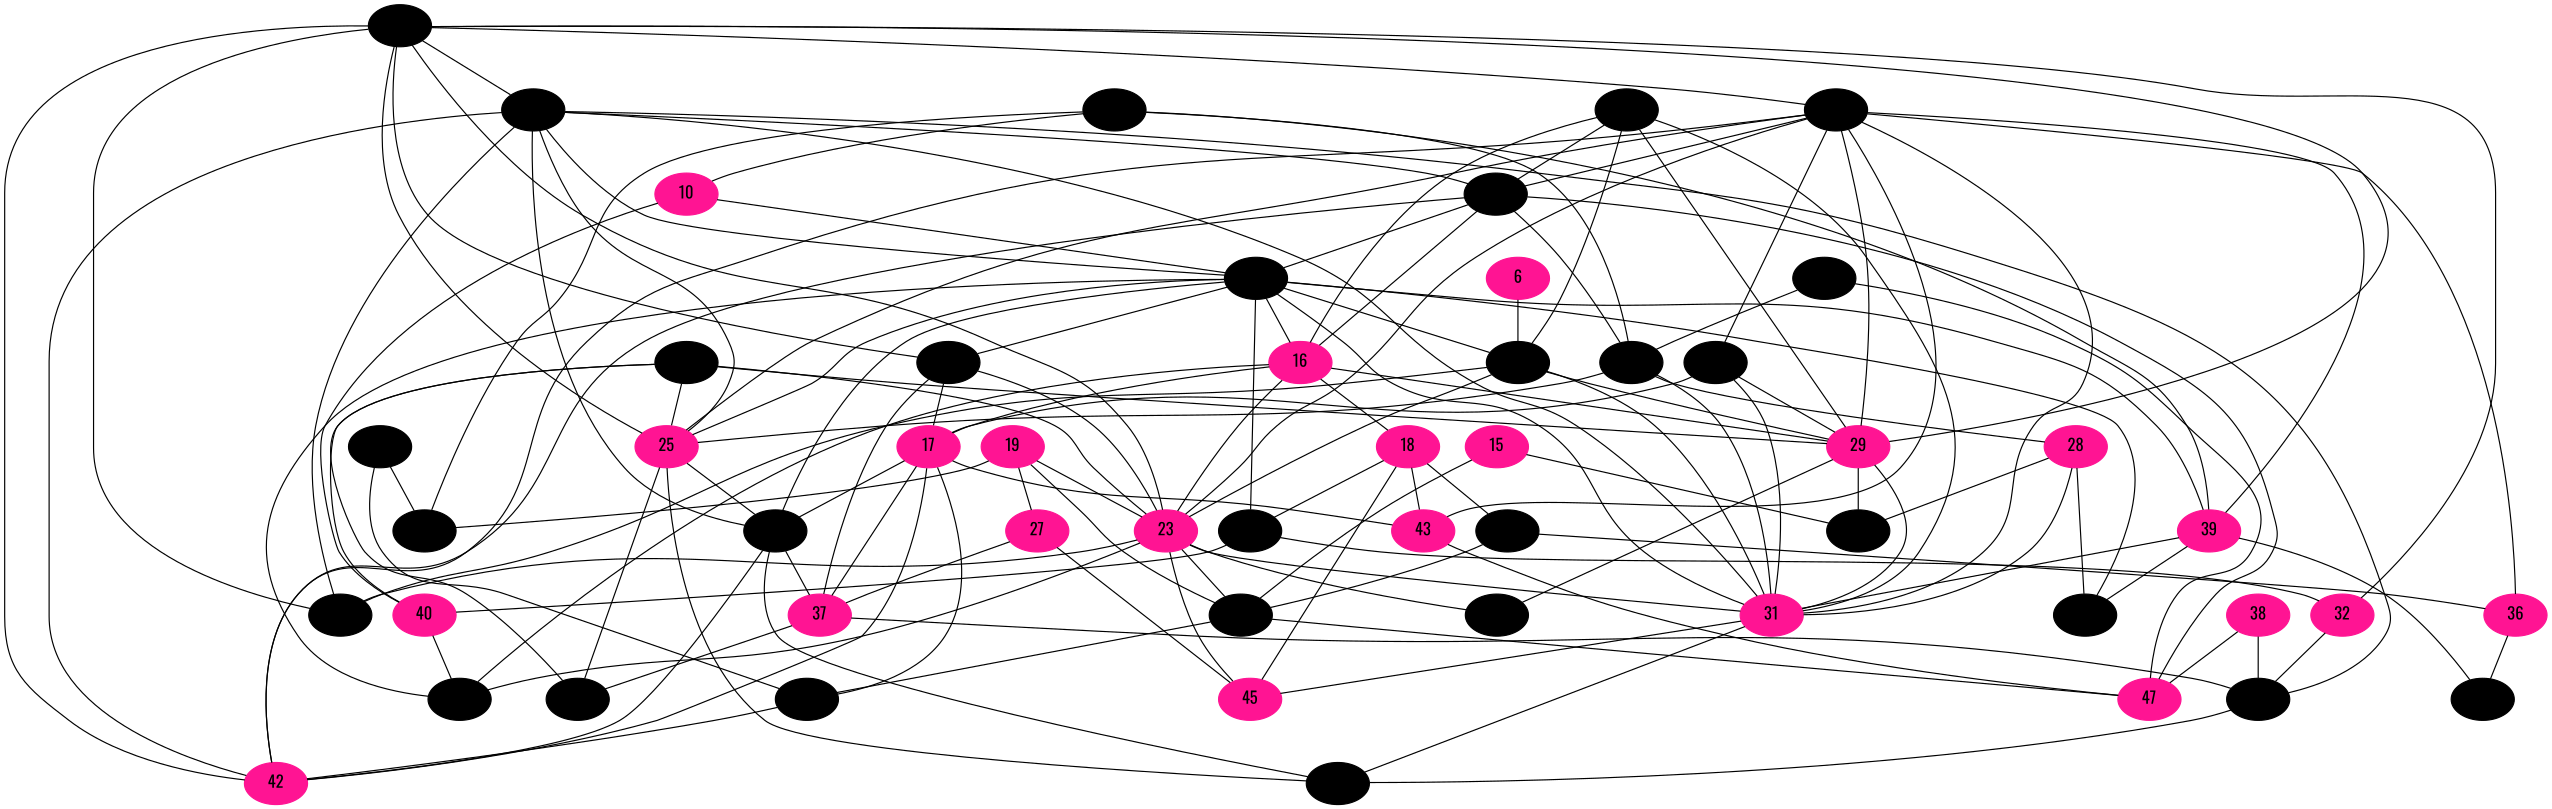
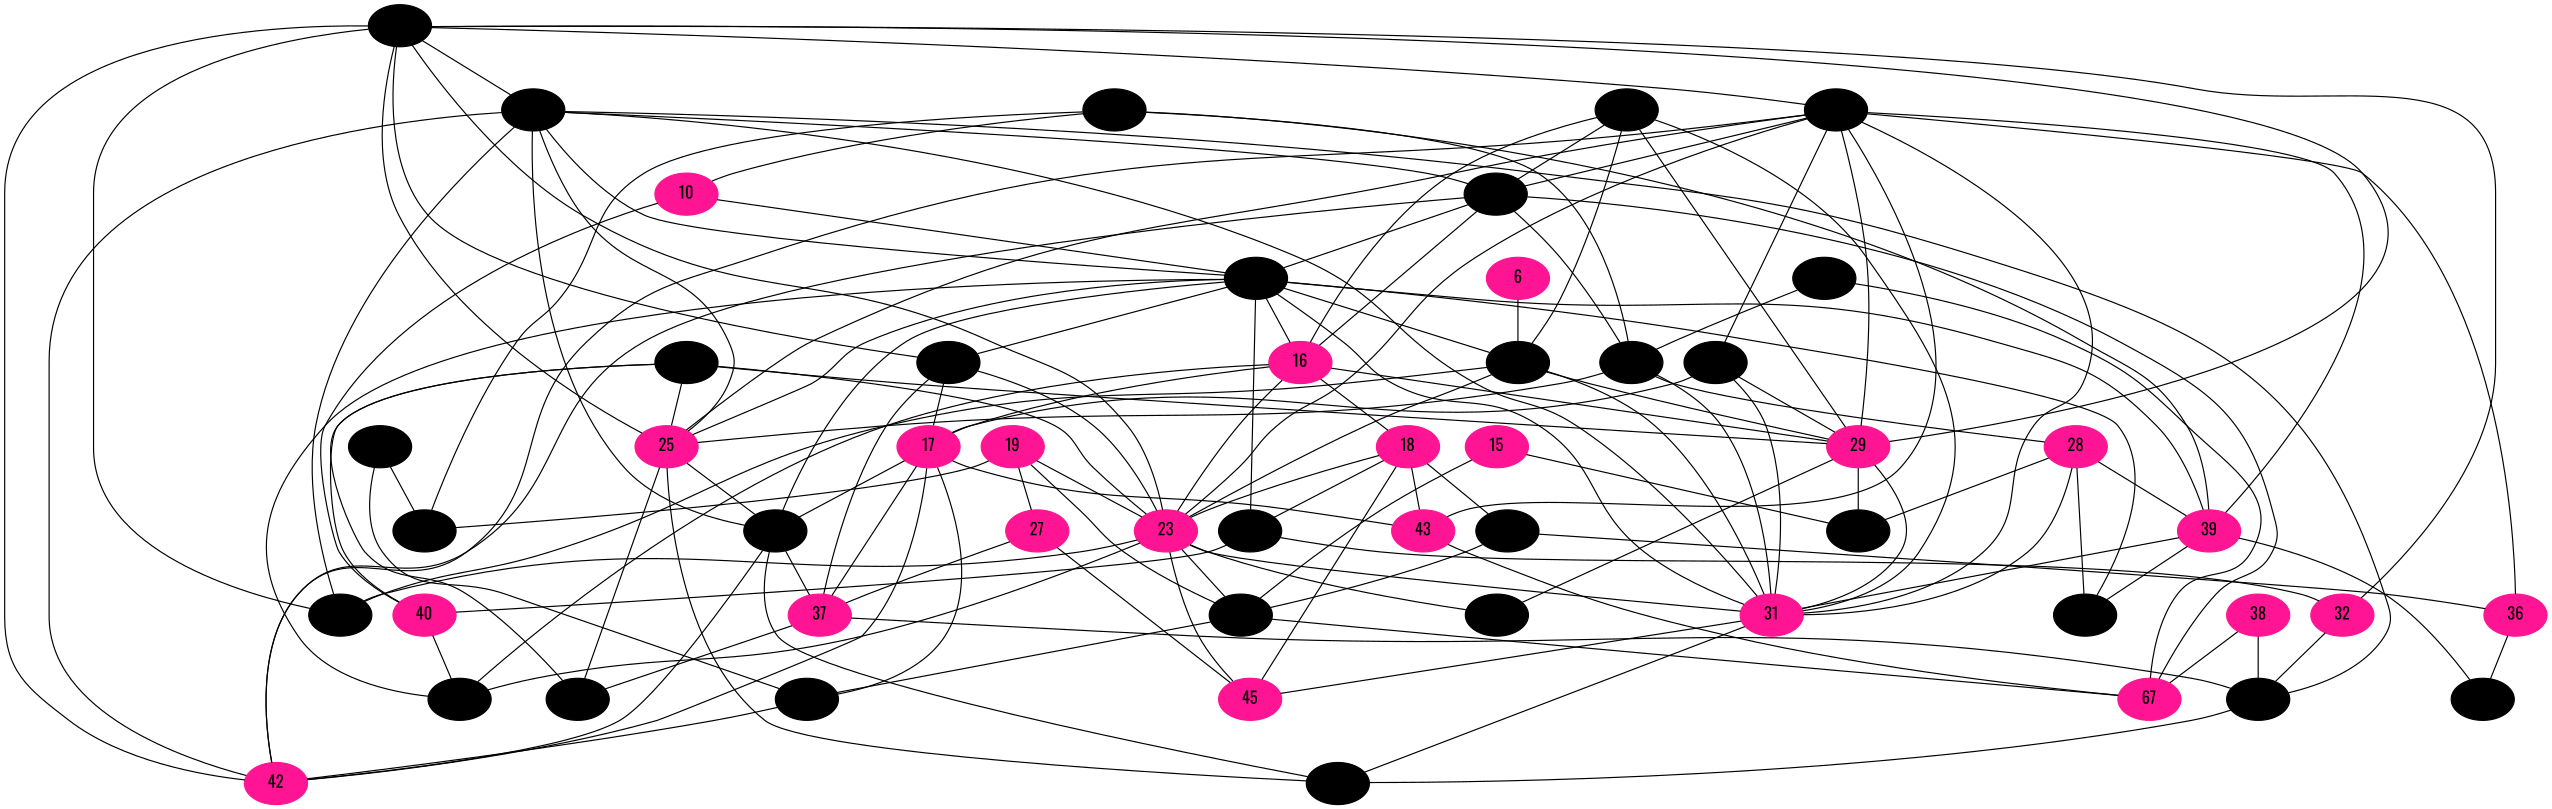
  graph {
    fontname=Oswald
    node [color=black fontname=Oswald style=filled]
    edge [fontname=Oswald weight=1.0]
    1
    4
    7
    13
    23 [color=deeppink]
    25 [color=deeppink]
    29 [color=deeppink]
    32 [color=deeppink]
    42 [color=deeppink]
    51
    39 [color=deeppink]
    8
    14
    31 [color=deeppink]
    36 [color=deeppink]
    43 [color=deeppink]
    11
    26
    41
    17 [color=deeppink]
    37 [color=deeppink]
    52
    30
    45 [color=deeppink]
    34
    49
    44
    48
    2
    9
    10 [color=deeppink]
    35
    28 [color=deeppink]
    40 [color=deeppink]
    46
    50
    3
-   47 [color=deeppink]
+   47 [color=deeppink label=67]
    16 [color=deeppink]
    5
    21
    18 [color=deeppink]
    6 [color=deeppink]
    24
    12
    33
    15 [color=deeppink]
    20
    19 [color=deeppink]
    27 [color=deeppink]
    22
    38 [color=deeppink]
    1 -- 4
    1 -- 7
    1 -- 13 [weight=2.0]
    1 -- 23
    1 -- 25
    1 -- 29
    1 -- 32
    1 -- 42
    1 -- 51 [weight=2.0]
    4 -- 23
    4 -- 25
    4 -- 29 [weight=2.0]
    4 -- 42
    4 -- 39
    4 -- 8 [weight=2.0]
    4 -- 14
    4 -- 31
    4 -- 36 [weight=2.0]
    4 -- 43
    7 -- 25
    7 -- 42
    7 -- 51
    7 -- 8
    7 -- 31
    7 -- 11
    7 -- 26
    7 -- 41
    13 -- 23
    13 -- 17
    13 -- 37
    23 -- 51
    23 -- 31
    23 -- 52
    23 -- 30
    23 -- 45
    23 -- 34
    25 -- 26
    25 -- 49
    25 -- 44
    29 -- 31 [weight=2.0]
    29 -- 34
    29 -- 48
    32 -- 41
    39 -- 31
    39 -- 46
    39 -- 50
    8 -- 42
    8 -- 11 [weight=2.0]
    8 -- 9
    8 -- 47
    8 -- 16
    14 -- 29
    14 -- 31
    14 -- 17
    31 -- 45
    31 -- 44
    36 -- 50
    43 -- 47
    11 -- 13
    11 -- 25
    11 -- 39
    11 -- 31
    11 -- 26
    11 -- 52
    11 -- 46
    11 -- 16 [weight=2.0]
    11 -- 21
    11 -- 24
    26 -- 42
    26 -- 37
    26 -- 44
    41 -- 44
    17 -- 42
    17 -- 43
    17 -- 26 [weight=2.0]
    17 -- 37
    17 -- 33
    37 -- 41
    37 -- 49
    30 -- 47
    30 -- 33
    2 -- 39
    2 -- 9
    2 -- 10
    2 -- 35
    9 -- 25
    9 -- 31
    9 -- 28
    10 -- 11
    10 -- 40
+   28 -- 39
    28 -- 31
    28 -- 48
    28 -- 46
    40 -- 52
    3 -- 9
    3 -- 47
    16 -- 23
    16 -- 29
    16 -- 17
    16 -- 52
    16 -- 18
    5 -- 29
    5 -- 8
    5 -- 31
    5 -- 16
    5 -- 21
    21 -- 23 [weight=2.0]
    21 -- 29
    21 -- 51
    21 -- 31
+   18 -- 23
    18 -- 43
    18 -- 45
    18 -- 24
    18 -- 20
    6 -- 21
    24 -- 32
    24 -- 40
    12 -- 35
    12 -- 33
    33 -- 42
    15 -- 30
    15 -- 48
    20 -- 36
    20 -- 30
    19 -- 23
    19 -- 30
    19 -- 35
    19 -- 27
    27 -- 37
    27 -- 45
    22 -- 23
    22 -- 25 [weight=3.0]
    22 -- 29
    22 -- 49
    22 -- 40
    38 -- 41
    38 -- 47
  }
